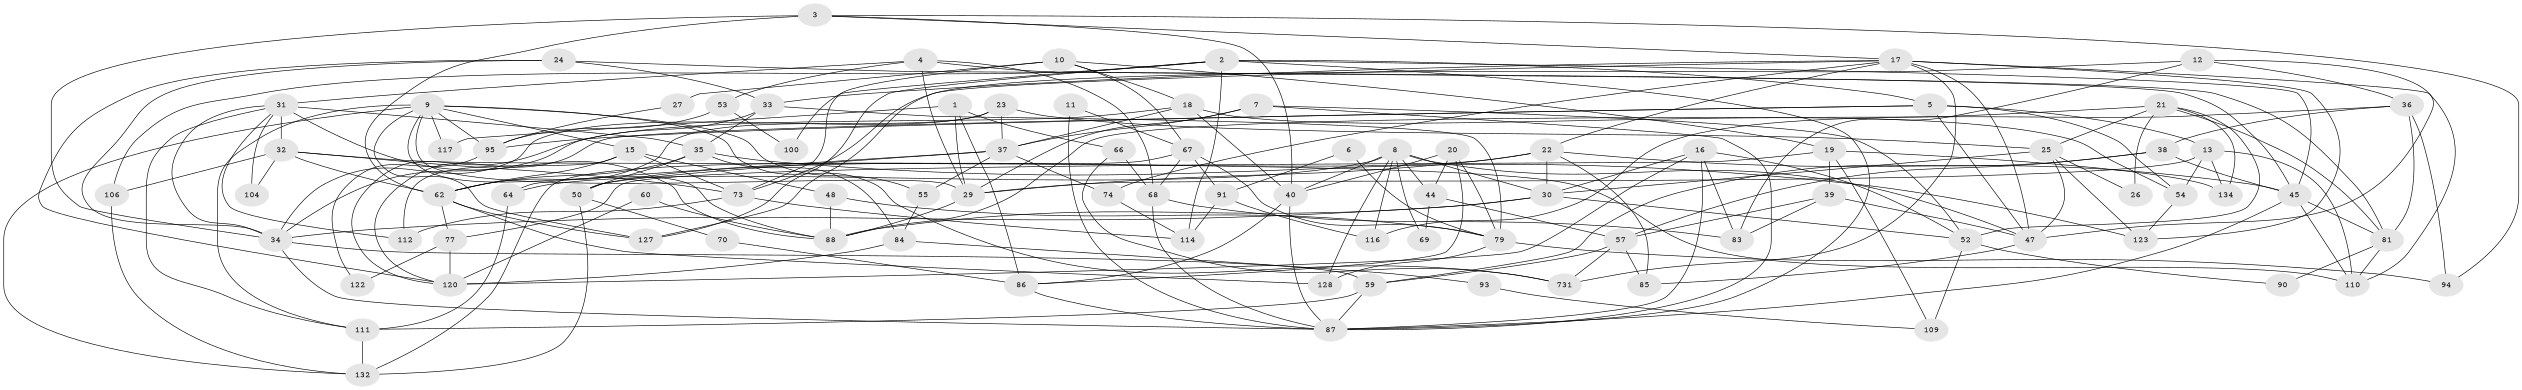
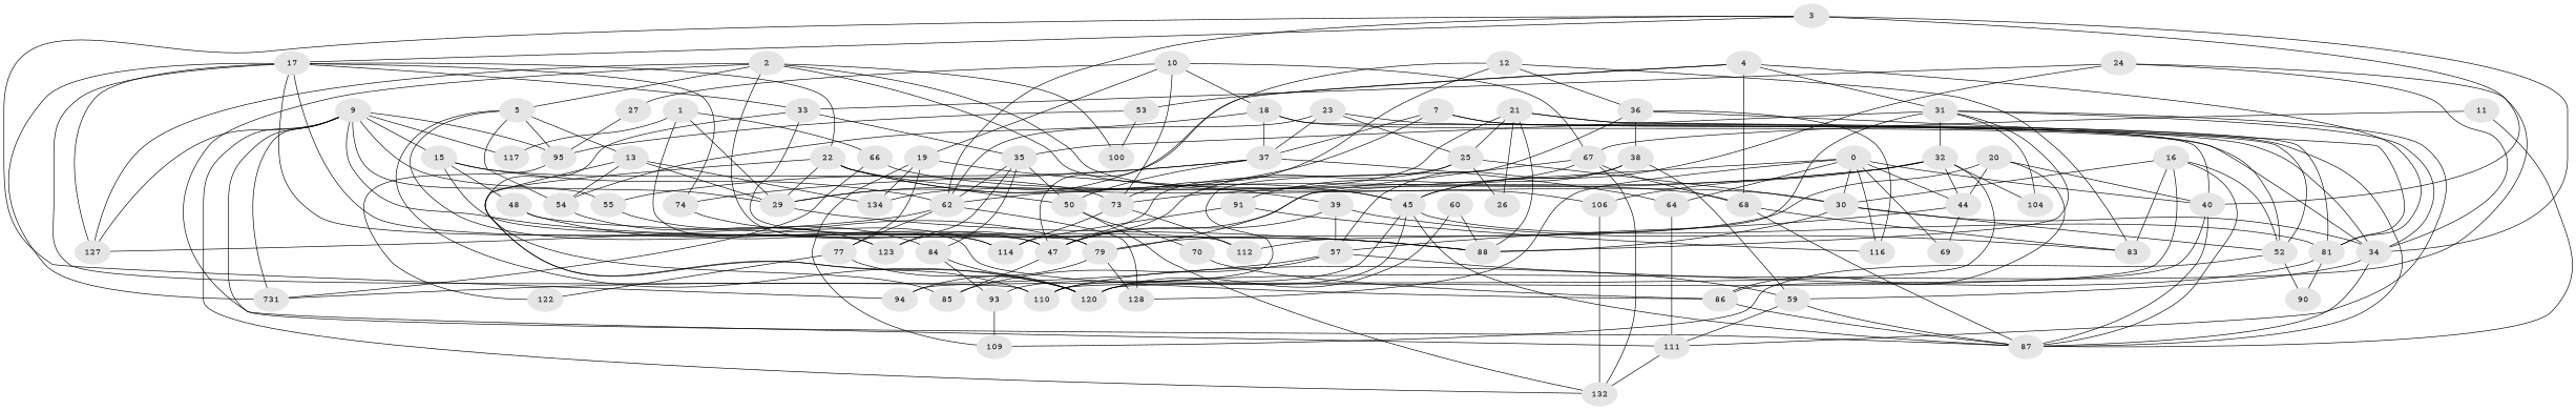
  graph {
    fontname="Courier Prime"
    node [color=gray90 fontname="Courier Prime" style=filled]
    edge [fontname="Courier Prime"]
    1 [super="+130"]
    29 [super="+43"]
    66
    86 [super="+121"]
    117
    88 [super="+98"]
    68
    n8 [label=731]
    87 [super="+115"]
    2 [super="+97"]
    5 [super="+129"]
    45 [super="+89"]
    100
    106
    114
    127
    13 [super="+126"]
    47 [super="+92"]
    54
    95
    120 [super="+133"]
    81 [super="+108"]
    110
    93
    132
    3 [super="+49"]
    17 [super="+46"]
    34 [super="+80"]
    40 [super="+65"]
    62 [super="+107"]
    94
    22 [super="+75"]
    33
    74
    123
    59 [super="+124"]
    128
    77
    4 [super="+113"]
    31 [super="+72"]
    53
    111 [super="+135"]
    112
    32 [super="+78"]
    35 [super="+101"]
    104
    83 [super="+105"]
    90
    134
    85
    122
    79 [super="+102"]
-   6
    91
    116
    7
    37 [super="+52"]
    n58 [label=52 super="+118"]
    64
    55
    50 [super="+96"]
    109
-   8 [super="+125"]
+   8 [super="+125" label=0]
    30 [super="+41"]
    44
    69
    57 [super="+82"]
    9 [super="+76"]
    15 [super="+103"]
    73 [super="+119"]
    48
    84
    10 [super="+14"]
    18 [super="+71"]
    19 [super="+42"]
    27 [super="+28"]
    67
    39
    11
    36 [super="+56"]
    38
    12
    16
    20
    21 [super="+63"]
    25 [super="+61"]
    26
    70
    23
    24 [super="+99"]
    60
    1 -- 29 [weight=2]
    1 -- 66
    1 -- 86
    1 -- 117
    29 -- 88
    66 -- 68
    66 -- n8
    86 -- 87
    68 -- 87
    68 -- 83
    2 -- 87
    2 -- 5
    2 -- 45
    2 -- 100
    2 -- 106
    2 -- 114
    2 -- 127
    5 -- 13
    5 -- 47
    5 -- 54
    5 -- 95
    5 -- 120
    45 -- 87
    45 -- 81
    45 -- 110
+   45 -- 93
    106 -- 132
    13 -- 29
    13 -- 54
    13 -- 110
    13 -- 134
    47 -- 85
    54 -- 123
    95 -- 122
    81 -- 110
    81 -- 90
    93 -- 109
    3 -- 17
    3 -- 34 [weight=2]
    3 -- 40
    3 -- 62
    3 -- 94
    17 -- n8
    17 -- 127
    17 -- 47
    17 -- 110
    17 -- 22
    17 -- 33
    17 -- 74
    17 -- 123
    34 -- 87
    34 -- 59
    40 -- 86
    40 -- 87
    62 -- 127
    62 -- 128
    62 -- 77
    22 -- 29
    22 -- 45
    22 -- 85
    22 -- 50
    22 -- 30
    33 -- 120
    33 -- 35
    33 -- 79
    74 -- 114
    59 -- 87
    59 -- 111
    77 -- 120
    77 -- 122
    4 -- 29
    4 -- 68
    4 -- 81
    4 -- 31
    4 -- 53
    31 -- 88
    31 -- 34
    31 -- 111
    31 -- 112
    31 -- 32
    31 -- 35 [weight=2]
    31 -- 104
    53 -- 100
    53 -- 95
    111 -- 132
    32 -- 106
    32 -- 110
    32 -- 62
    32 -- 104
+   32 -- 44
    32 -- 73
    35 -- 62
    35 -- 123
    35 -- 50
    35 -- 84
    79 -- 94 [weight=2]
    79 -- 128
-   6 -- 79
-   6 -- 91
    91 -- 114
    91 -- 116
    7 -- 29
    7 -- 87
    7 -- 37
    7 -- n58
    37 -- 74
    37 -- 64
    37 -- 55
    37 -- 50
    n58 -- 90
    n58 -- 109
    64 -- 111
    55 -- 84
    50 -- 132
    50 -- 70
    8 -- 47
    8 -- 40
    8 -- 128
    8 -- 116
    8 -- 64
    8 -- 30
    8 -- 44
    8 -- 69
    30 -- 88
    30 -- 34
    30 -- n58
    44 -- 69
    44 -- 57
    57 -- n8
    57 -- 59
    57 -- 85
    9 -- 29
    9 -- 117
    9 -- 88
    9 -- n8
    9 -- 127
    9 -- 95
    9 -- 132
    9 -- 111
    9 -- 55
    9 -- 15
    15 -- 62
    15 -- 112
    15 -- 73
    15 -- 48
    73 -- 114
    73 -- 112
    48 -- 88
    48 -- 79
    84 -- 120
    84 -- 93
    10 -- 73
    10 -- 18
    10 -- 19
    10 -- 27 [weight=2]
    10 -- 67
    18 -- 54
    18 -- 34
    18 -- 40
    18 -- 37
    19 -- 77
    19 -- 134
    19 -- 109
    19 -- 39
    27 -- 95
    67 -- 68
    67 -- 132
    67 -- 79
    67 -- 91
    39 -- 47
    39 -- 83
    39 -- 57
    11 -- 87
    11 -- 67
    36 -- 81
    36 -- 94
    36 -- 116
    36 -- 38
    38 -- 45
    38 -- 59
    38 -- 57
    12 -- 47
    12 -- 83
    12 -- 73
    12 -- 36
    16 -- 87
    16 -- 120
    16 -- 83
    16 -- n58
    16 -- 30
    20 -- 86
    20 -- 40
    20 -- 79
    20 -- 44
    21 -- 88
    21 -- 81
    21 -- 134
    21 -- n58
    21 -- 25
    21 -- 26
    25 -- 47
    25 -- 123
    25 -- 30
    25 -- 26
    70 -- 86
    23 -- 34
    23 -- 62
    23 -- 37
    23 -- 25
    24 -- 45
    24 -- 120
    24 -- 34
    24 -- 33
    60 -- 88
    60 -- 120
  }
